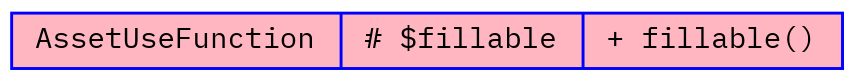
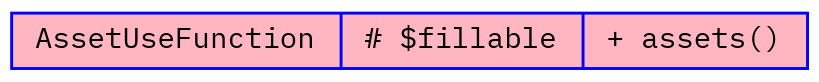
  digraph {
    rankdir=LR
    fontname="IBM Plex Mono"
-   n1 [color=blue fillcolor=lightpink fontcolor=black fontname="IBM Plex Mono" fontsize=10 height=0.2 label="{AssetUseFunction\n|# $fillable\l|+ fillable()\l}" shape=record style=filled width=0.4]
+   n1 [color=blue fillcolor=lightpink fontcolor=black fontname="IBM Plex Mono" fontsize=10 height=0.2 label="{AssetUseFunction\n|# $fillable\l|+ assets()\l}" shape=record style=filled width=0.4]
  }
